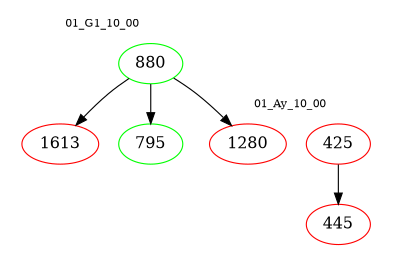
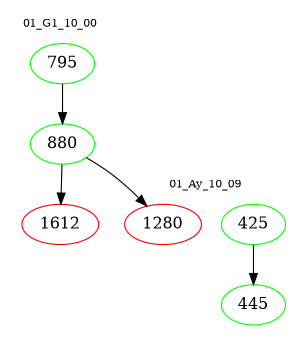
  digraph {
    node [color=green]
    edge [color=black]
-   n1 [color=red label=425]
-   n2 [color=red label=445]
+   n1 [label=425]
+   n2 [label=445]
    n3 [color=red label=1280]
    n4 [label=880]
-   n5 [color=red label=1613]
+   n5 [color=red label=1612]
    n6 [label=795]
    subgraph cluster_1 {
      color=white
      fontsize=10
-     label="01_Ay_10_00"
+     label="01_Ay_10_09"
      n1
      n2
      n3
    }
    subgraph cluster_2 {
      color=white
      fontsize=10
      label="01_G1_10_00"
      n4
      n5
      n6
    }
    n1 -> n2
    n4 -> n3
    n4 -> n5
-   n4 -> n6
+   n6 -> n4
  }
